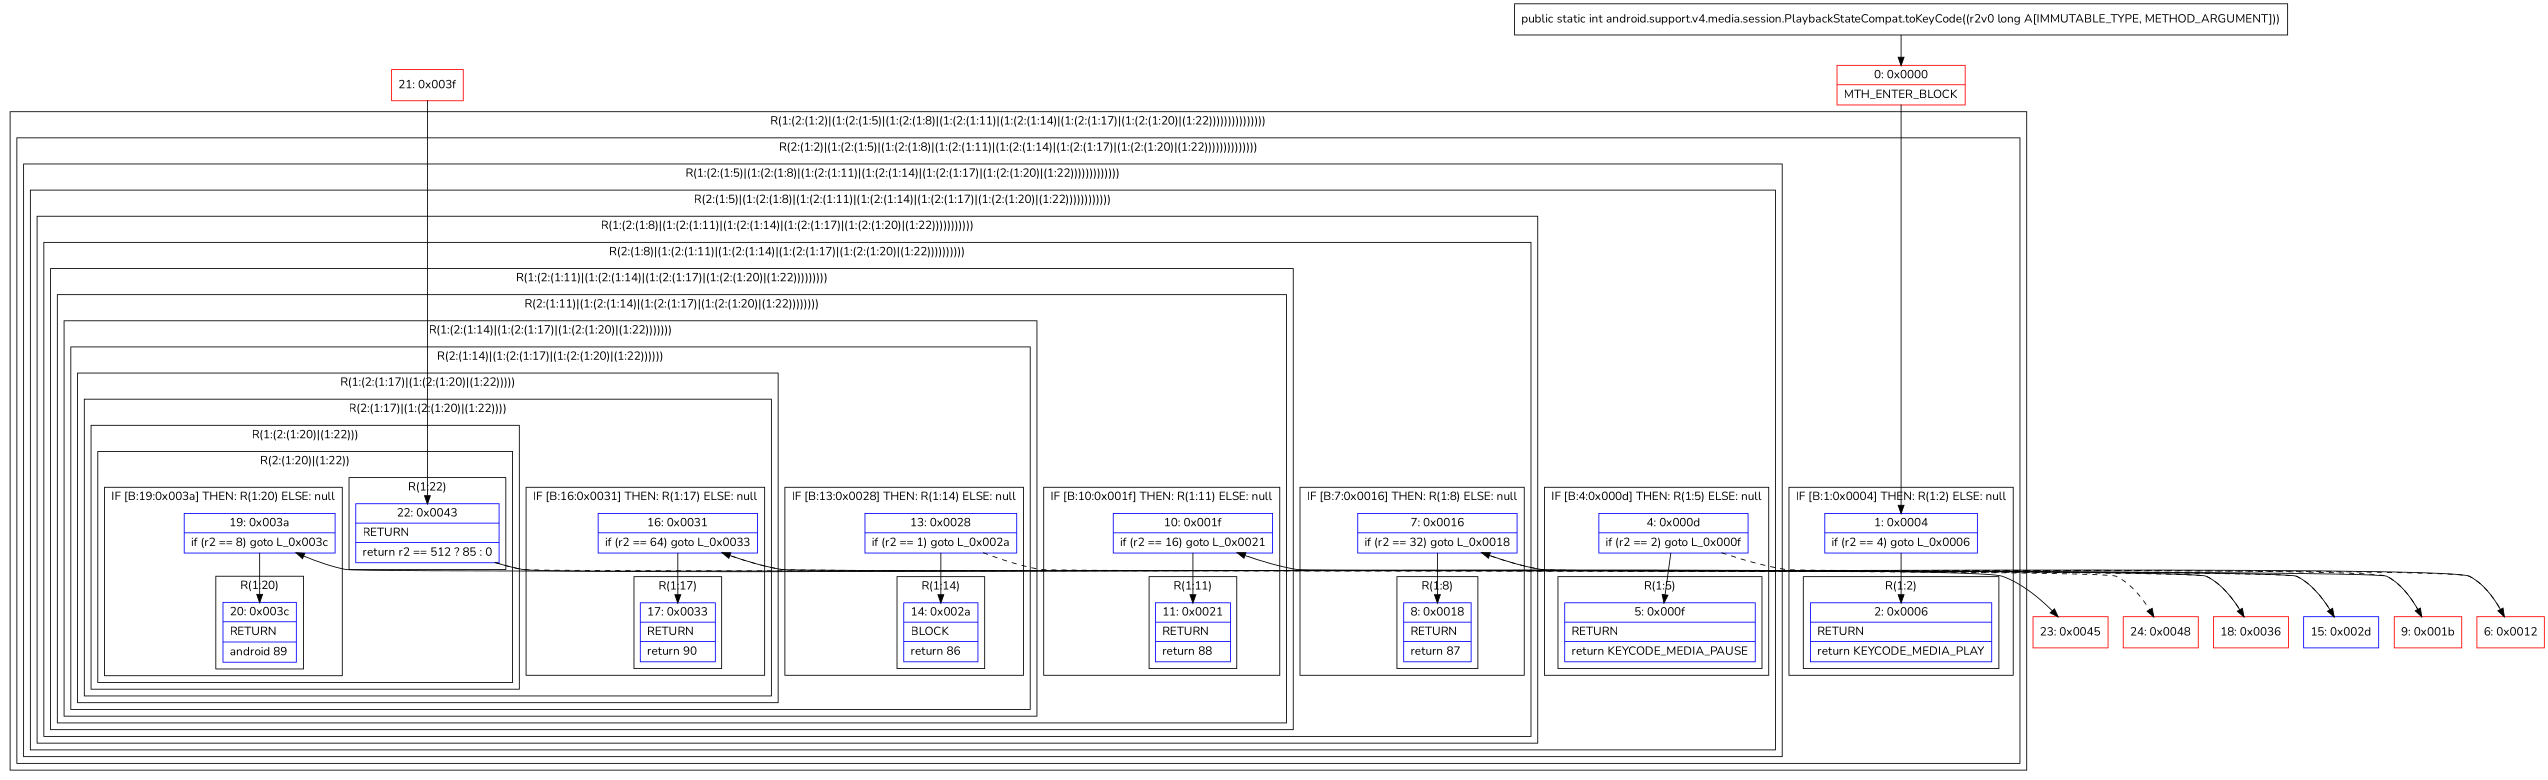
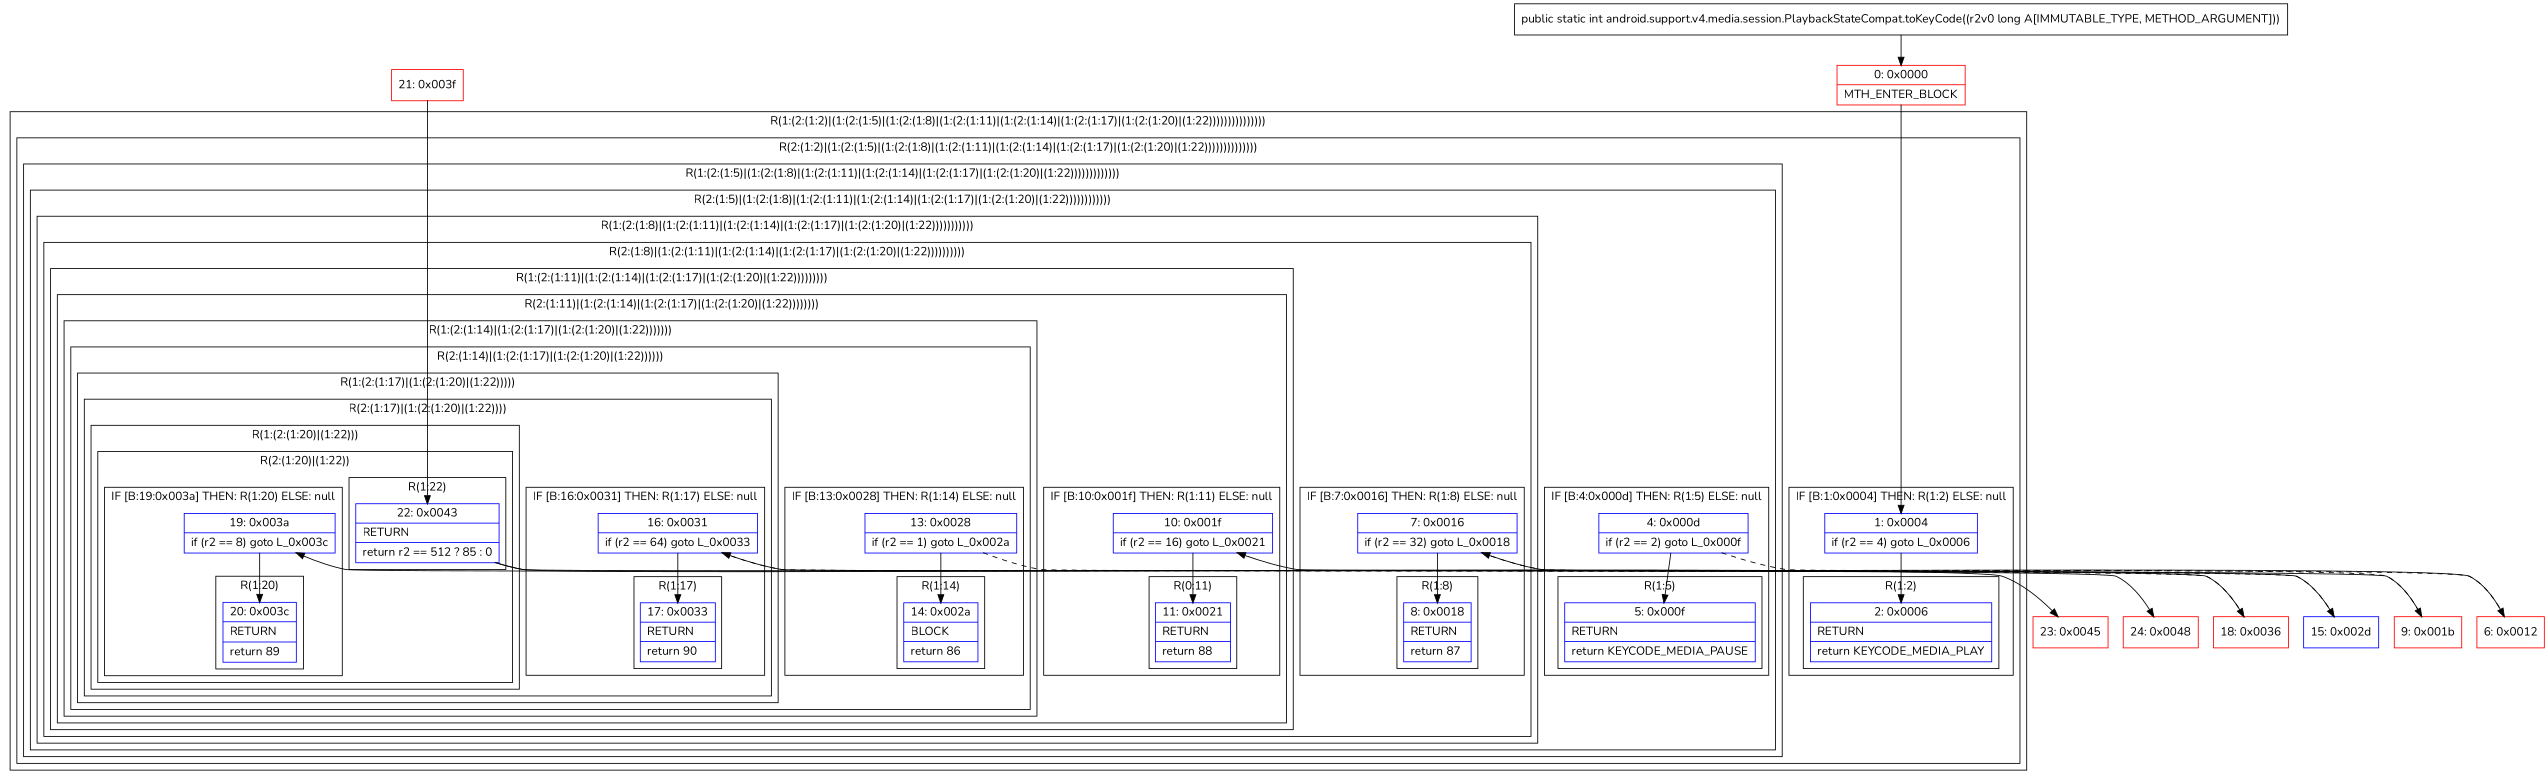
  digraph {
    fontname=Nunito
    node [color=blue fontname=Nunito shape=record]
    edge [fontname=Nunito]
    n1 [label="{2\:\ 0x0006|RETURN\l|return KEYCODE_MEDIA_PLAY\l}"]
    n2 [label="{1\:\ 0x0004|if (r2 == 4) goto L_0x0006\l}"]
    n3 [label="{5\:\ 0x000f|RETURN\l|return KEYCODE_MEDIA_PAUSE\l}"]
    n4 [label="{4\:\ 0x000d|if (r2 == 2) goto L_0x000f\l}"]
    n5 [label="{8\:\ 0x0018|RETURN\l|return 87\l}"]
    n6 [label="{7\:\ 0x0016|if (r2 == 32) goto L_0x0018\l}"]
    n7 [label="{11\:\ 0x0021|RETURN\l|return 88\l}"]
    n8 [label="{10\:\ 0x001f|if (r2 == 16) goto L_0x0021\l}"]
    n9 [label="{14\:\ 0x002a|BLOCK\l|return 86\l}"]
    n10 [label="{13\:\ 0x0028|if (r2 == 1) goto L_0x002a\l}"]
    n11 [label="{17\:\ 0x0033|RETURN\l|return 90\l}"]
    n12 [label="{16\:\ 0x0031|if (r2 == 64) goto L_0x0033\l}"]
-   n13 [label="{20\:\ 0x003c|RETURN\l|android 89\l}"]
+   n13 [label="{20\:\ 0x003c|RETURN\l|return 89\l}"]
    n14 [label="{19\:\ 0x003a|if (r2 == 8) goto L_0x003c\l}"]
    n15 [label="{22\:\ 0x0043|RETURN\l|return r2 == 512 ? 85 : 0\l}"]
    n16 [color=red label="{6\:\ 0x0012}"]
    n17 [color=red label="{9\:\ 0x001b}"]
    n18 [label="{15\:\ 0x002d}"]
    n19 [color=red label="{18\:\ 0x0036}"]
    n20 [color=red label="{23\:\ 0x0045}"]
    n21 [color=red label="{24\:\ 0x0048}"]
    n22 [color=red label="{21\:\ 0x003f}"]
    n23 [color=red label="{0\:\ 0x0000|MTH_ENTER_BLOCK\l}"]
    n24 [label="{public static int android.support.v4.media.session.PlaybackStateCompat.toKeyCode((r2v0 long A[IMMUTABLE_TYPE, METHOD_ARGUMENT])) }" color=""]
    subgraph cluster_1 {
      label="R(1:(2:(1:2)|(1:(2:(1:5)|(1:(2:(1:8)|(1:(2:(1:11)|(1:(2:(1:14)|(1:(2:(1:17)|(1:(2:(1:20)|(1:22)))))))))))))))"
      subgraph cluster_2 {
        label="R(2:(1:2)|(1:(2:(1:5)|(1:(2:(1:8)|(1:(2:(1:11)|(1:(2:(1:14)|(1:(2:(1:17)|(1:(2:(1:20)|(1:22))))))))))))))"
        subgraph cluster_3 {
          label="IF [B:1:0x0004] THEN: R(1:2) ELSE: null"
          n2
          subgraph cluster_4 {
            label="R(1:2)"
            n1
          }
        }
        subgraph cluster_5 {
          label="R(1:(2:(1:5)|(1:(2:(1:8)|(1:(2:(1:11)|(1:(2:(1:14)|(1:(2:(1:17)|(1:(2:(1:20)|(1:22)))))))))))))"
          subgraph cluster_6 {
            label="R(2:(1:5)|(1:(2:(1:8)|(1:(2:(1:11)|(1:(2:(1:14)|(1:(2:(1:17)|(1:(2:(1:20)|(1:22))))))))))))"
            subgraph cluster_7 {
              label="IF [B:4:0x000d] THEN: R(1:5) ELSE: null"
              n4
              subgraph cluster_8 {
                label="R(1:5)"
                n3
              }
            }
            subgraph cluster_9 {
              label="R(1:(2:(1:8)|(1:(2:(1:11)|(1:(2:(1:14)|(1:(2:(1:17)|(1:(2:(1:20)|(1:22)))))))))))"
              subgraph cluster_10 {
                label="R(2:(1:8)|(1:(2:(1:11)|(1:(2:(1:14)|(1:(2:(1:17)|(1:(2:(1:20)|(1:22))))))))))"
                subgraph cluster_11 {
                  label="IF [B:7:0x0016] THEN: R(1:8) ELSE: null"
                  n6
                  subgraph cluster_12 {
                    label="R(1:8)"
                    n5
                  }
                }
                subgraph cluster_13 {
                  label="R(1:(2:(1:11)|(1:(2:(1:14)|(1:(2:(1:17)|(1:(2:(1:20)|(1:22)))))))))"
                  subgraph cluster_14 {
                    label="R(2:(1:11)|(1:(2:(1:14)|(1:(2:(1:17)|(1:(2:(1:20)|(1:22))))))))"
                    subgraph cluster_15 {
                      label="IF [B:10:0x001f] THEN: R(1:11) ELSE: null"
                      n8
                      subgraph cluster_16 {
-                       label="R(1:11)"
+                       label="R(0:11)"
                        n7
                      }
                    }
                    subgraph cluster_17 {
                      label="R(1:(2:(1:14)|(1:(2:(1:17)|(1:(2:(1:20)|(1:22)))))))"
                      subgraph cluster_18 {
                        label="R(2:(1:14)|(1:(2:(1:17)|(1:(2:(1:20)|(1:22))))))"
                        subgraph cluster_19 {
                          label="IF [B:13:0x0028] THEN: R(1:14) ELSE: null"
                          n10
                          subgraph cluster_20 {
                            label="R(1:14)"
                            n9
                          }
                        }
                        subgraph cluster_21 {
                          label="R(1:(2:(1:17)|(1:(2:(1:20)|(1:22)))))"
                          subgraph cluster_22 {
                            label="R(2:(1:17)|(1:(2:(1:20)|(1:22))))"
                            subgraph cluster_23 {
                              label="IF [B:16:0x0031] THEN: R(1:17) ELSE: null"
                              n12
                              subgraph cluster_24 {
                                label="R(1:17)"
                                n11
                              }
                            }
                            subgraph cluster_25 {
                              label="R(1:(2:(1:20)|(1:22)))"
                              subgraph cluster_26 {
                                label="R(2:(1:20)|(1:22))"
                                subgraph cluster_27 {
                                  label="IF [B:19:0x003a] THEN: R(1:20) ELSE: null"
                                  n14
                                  subgraph cluster_28 {
                                    label="R(1:20)"
                                    n13
                                  }
                                }
                                subgraph cluster_29 {
                                  label="R(1:22)"
                                  n15
                                }
                              }
                            }
                          }
                        }
                      }
                    }
                  }
                }
              }
            }
          }
        }
      }
    }
    n2 -> n1
    n4 -> n3
    n4 -> n16 [style=dashed]
    n6 -> n5
    n6 -> n17 [style=dashed]
    n8 -> n7
    n10 -> n9
    n10 -> n18 [style=dashed]
    n12 -> n11
    n12 -> n19 [style=dashed]
    n14 -> n13
    n15 -> n20
-   n15 -> n21 [style=dashed]
+   n15 -> n21
    n16 -> n6
    n17 -> n8
    n18 -> n12
    n19 -> n14
    n22 -> n15
    n23 -> n2
    n24 -> n23
  }
